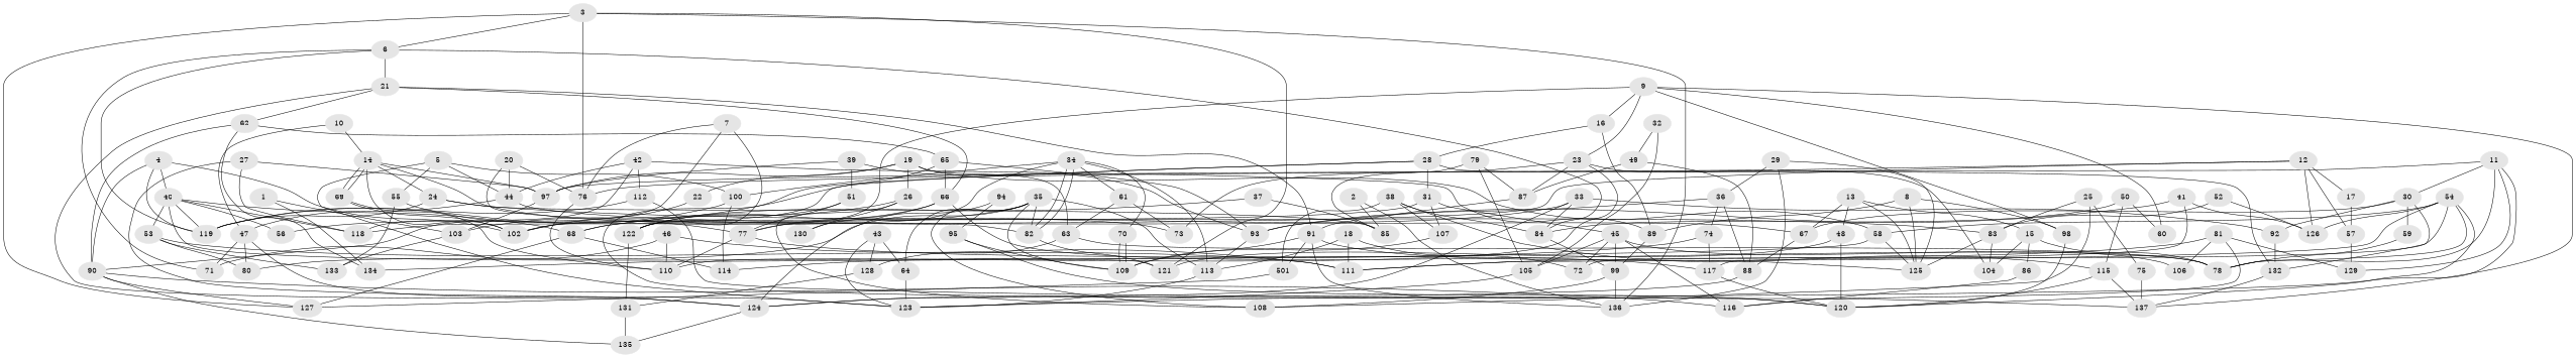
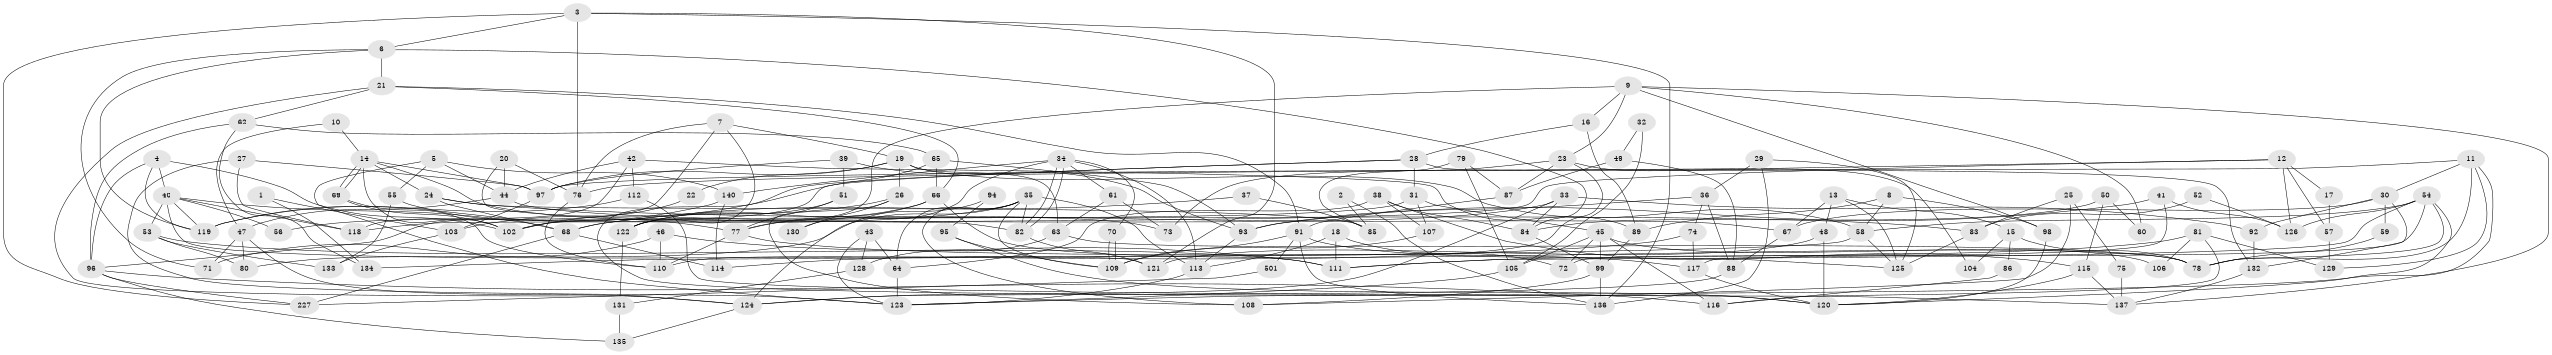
  graph {
    node [color=gray90 style=filled]
    1
    103
    134
    133
    2
    85
    136
    3
    6
    76
    121
-   127
+   127 [label=227]
    119
    21
    71
    84
    110
    4
    40
-   90
+   90 [label=96]
    102
    118
    68
    56
    53
    116
    135
    5
    44
    55
-   100
+   100 [label=140]
    123
    47
    67
    77
    114
    62
    66
    91
    124
    99
    7
    19
    122
    97
    22
    26
    58
    63
    131
    8
    89
    98
    125
    120
    9
    16
    23
    60
    137
    28
    73
    104
    87
    10
    14
    24
    69
    80
    11
    30
    78
    129
    132
    59
    92
    12
    17
    57
    126
    13
    15
    48
    86
    88
    83
    31
    18
    72
    111
    113
    108
    130
    128
    20
    82
    65
    109
    n99 [label=501]
    25
    75
    27
    45
    107
    29
    36
    74
    93
    105
    106
    32
    49
    33
    117
    34
    61
    70
    35
    64
    37
    38
    115
    39
    51
    41
    42
    112
    43
    46
    50
    52
    54
    79
    81
    94
    95
    1 -- 103
    1 -- 134
    103 -- 133
    2 -- 85
    2 -- 136
    3 -- 136
    3 -- 6
    3 -- 76
    3 -- 121
    3 -- 127
    6 -- 119
    6 -- 21
    6 -- 71
    6 -- 84
    76 -- 110
    21 -- 62
    21 -- 66
    21 -- 91
    21 -- 124
    84 -- 99
    4 -- 119
    4 -- 40
    4 -- 90
    4 -- 102
    40 -- 121
    40 -- 119
    40 -- 118
    40 -- 68
    40 -- 56
    40 -- 53
    90 -- 127
    90 -- 116
    90 -- 135
    68 -- 127
    68 -- 114
    53 -- 133
    53 -- 80
    53 -- 111
    5 -- 44
    5 -- 55
    5 -- 100
    5 -- 123
    44 -- 47
    44 -- 67
    55 -- 133
    55 -- 77
    100 -- 119
    100 -- 114
    47 -- 71
    47 -- 124
    47 -- 80
    67 -- 88
    77 -- 110
    77 -- 117
    62 -- 134
    62 -- 90
    62 -- 65
    66 -- 77
    66 -- 122
    66 -- 78
    91 -- 136
    91 -- 125
    91 -- 109
    91 -- n99
    124 -- 135
    99 -- 136
    99 -- 108
    7 -- 76
    7 -- 90
+   7 -- 19
    7 -- 122
    19 -- 97
    19 -- 22
    19 -- 26
    19 -- 58
    19 -- 63
    122 -- 131
    97 -- 103
    22 -- 102
    26 -- 68
    26 -- 108
    26 -- 130
    58 -- 134
    58 -- 125
    63 -- 78
    63 -- 128
    131 -- 135
    8 -- 89
    8 -- 98
-   8 -- 125
+   8 -- 58
    89 -- 99
    98 -- 120
    9 -- 122
    9 -- 98
    9 -- 16
    9 -- 23
    9 -- 60
    9 -- 137
    16 -- 89
    16 -- 28
    23 -- 110
    23 -- 73
    23 -- 104
    23 -- 87
    28 -- 103
    28 -- 102
    28 -- 132
    28 -- 31
    87 -- 91
    10 -- 47
    10 -- 14
    14 -- 102
    14 -- 97
    14 -- 73
    14 -- 24
    14 -- 69
    14 -- 69
    24 -- 85
-   24 -- 119
+   24 -- 68
    24 -- 83
    69 -- 110
    69 -- 102
    11 -- 123
    11 -- 97
    11 -- 30
    11 -- 78
    11 -- 129
    30 -- 67
    30 -- 132
    30 -- 59
    30 -- 92
    132 -- 137
    59 -- 78
    92 -- 132
    12 -- 76
    12 -- 118
    12 -- 17
    12 -- 57
    12 -- 126
    17 -- 57
    57 -- 129
    13 -- 67
    13 -- 125
    13 -- 15
    13 -- 48
    15 -- 104
    15 -- 78
    15 -- 86
    48 -- 121
    48 -- 120
    86 -- 116
    88 -- 124
    83 -- 125
-   83 -- 104
    31 -- 102
    31 -- 45
    31 -- 107
    18 -- 72
    18 -- 111
    18 -- 113
    113 -- 123
    128 -- 131
    20 -- 76
    20 -- 44
    20 -- 82
    82 -- 121
    65 -- 66
    65 -- 120
    65 -- 93
    n99 -- 127
    25 -- 83
    25 -- 108
    25 -- 75
    75 -- 137
    27 -- 118
    27 -- 123
    27 -- 97
    45 -- 116
    45 -- 99
    45 -- 72
    45 -- 105
    45 -- 106
    107 -- 109
    29 -- 136
    29 -- 125
    29 -- 36
    36 -- 88
    36 -- 74
    36 -- 93
    74 -- 114
    74 -- 117
    93 -- 113
    105 -- 123
    32 -- 105
    32 -- 49
    49 -- 87
    49 -- 88
    33 -- 84
    33 -- 77
    33 -- 124
    33 -- 92
    117 -- 120
    34 -- 100
    34 -- 113
    34 -- 130
    34 -- 82
    34 -- 82
    34 -- 61
    34 -- 70
    61 -- 63
    61 -- 73
    70 -- 109
    70 -- 109
    35 -- 56
    35 -- 80
    35 -- 113
    35 -- 108
    35 -- 82
    35 -- 109
    35 -- 64
    64 -- 123
    37 -- 85
    37 -- 68
    38 -- 84
-   38 -- n99
+   38 -- 64
    38 -- 107
    38 -- 115
    115 -- 120
    115 -- 137
    39 -- 97
    39 -- 93
    39 -- 51
    51 -- 77
    51 -- 122
    41 -- 126
    41 -- 93
    41 -- 117
    42 -- 118
    42 -- 44
    42 -- 89
    42 -- 112
    112 -- 119
    112 -- 137
    43 -- 123
    43 -- 128
    43 -- 64
    46 -- 71
    46 -- 110
    46 -- 111
    50 -- 84
    50 -- 60
    50 -- 115
    52 -- 126
    52 -- 83
    54 -- 58
    54 -- 120
    54 -- 78
    54 -- 126
    54 -- 72
    54 -- 111
    79 -- 85
    79 -- 87
    79 -- 105
    81 -- 116
    81 -- 129
    81 -- 111
    81 -- 106
    94 -- 124
    94 -- 95
    95 -- 120
    95 -- 109
  }
